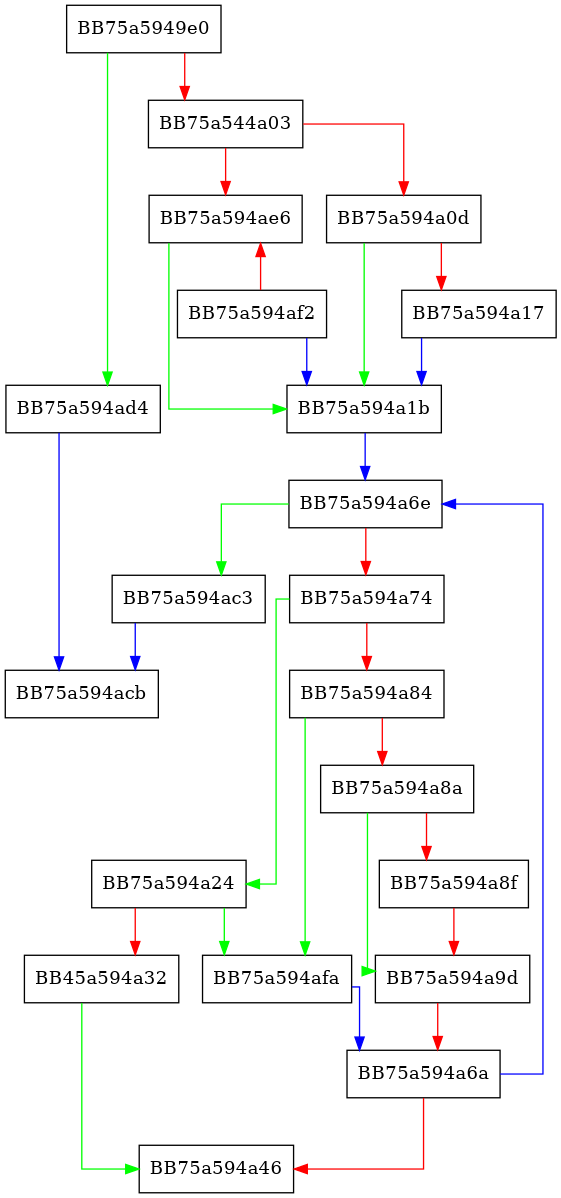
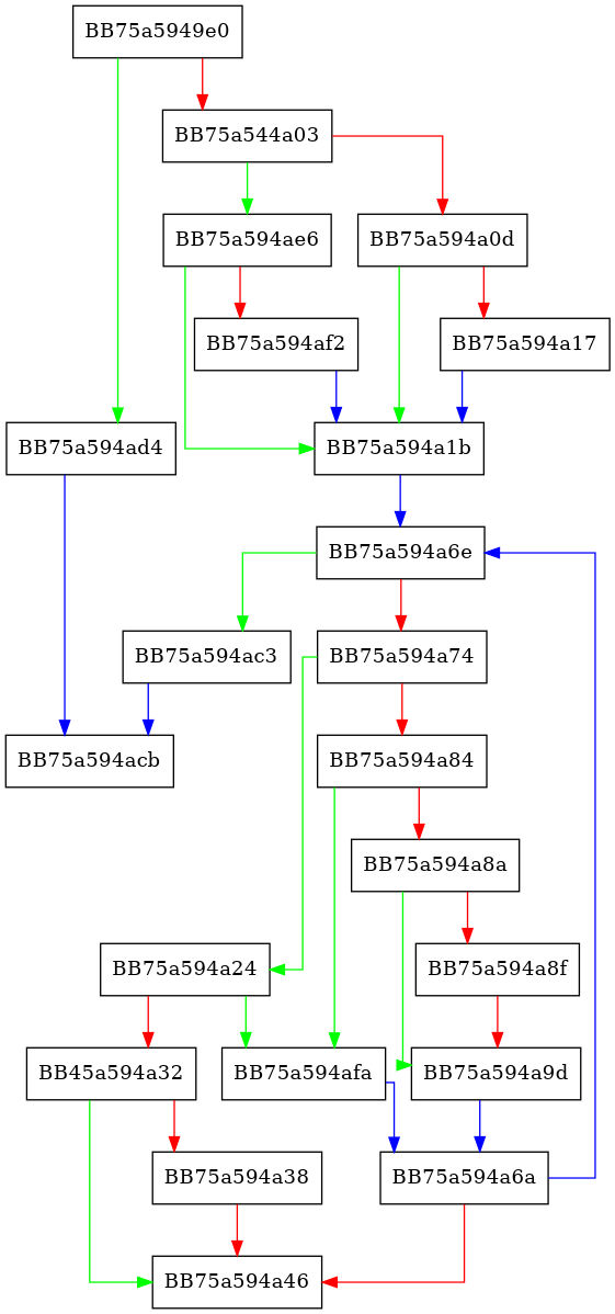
  digraph {
    splines=ortho
    node [shape=box]
    edge [color=red]
    BB75a5949e0
    BB75a594ad4
    n3 [label=BB75a544a03]
    BB75a594acb
    BB75a594ae6
    BB75a594a0d
    BB75a594a1b
    BB75a594af2
    BB75a594a17
    BB75a594a6e
    BB75a594ac3
    BB75a594a74
    BB75a594a24
    BB75a594a84
    BB75a594afa
    n16 [label=BB45a594a32]
    BB75a594a6a
    BB75a594a46
+   BB75a594a38
    BB75a594a8a
    BB75a594a9d
    BB75a594a8f
    BB75a5949e0 -> BB75a594ad4 [color=green]
    BB75a5949e0 -> n3
    BB75a594ad4 -> BB75a594acb [color=blue]
-   n3 -> BB75a594ae6
+   n3 -> BB75a594ae6 [color=green]
    n3 -> BB75a594a0d
    BB75a594ae6 -> BB75a594a1b [color=green]
-   BB75a594af2 -> BB75a594ae6
+   BB75a594ae6 -> BB75a594af2
    BB75a594a0d -> BB75a594a1b [color=green]
    BB75a594a0d -> BB75a594a17
    BB75a594a1b -> BB75a594a6e [color=blue]
    BB75a594af2 -> BB75a594a1b [color=blue]
    BB75a594a17 -> BB75a594a1b [color=blue]
    BB75a594a6e -> BB75a594ac3 [color=green]
    BB75a594a6e -> BB75a594a74
    BB75a594ac3 -> BB75a594acb [color=blue]
    BB75a594a74 -> BB75a594a24 [color=green]
    BB75a594a74 -> BB75a594a84
    BB75a594a24 -> BB75a594afa [color=green]
    BB75a594a24 -> n16
    BB75a594a84 -> BB75a594afa [color=green]
    BB75a594a84 -> BB75a594a8a
    BB75a594afa -> BB75a594a6a [color=blue]
    n16 -> BB75a594a46 [color=green]
+   n16 -> BB75a594a38
    BB75a594a6a -> BB75a594a6e [color=blue]
    BB75a594a6a -> BB75a594a46
+   BB75a594a38 -> BB75a594a46
    BB75a594a8a -> BB75a594a9d [color=green]
    BB75a594a8a -> BB75a594a8f
-   BB75a594a9d -> BB75a594a6a
+   BB75a594a9d -> BB75a594a6a [color=blue]
    BB75a594a8f -> BB75a594a9d
  }
